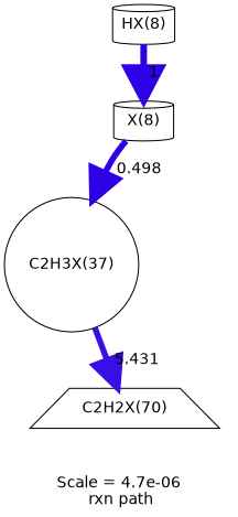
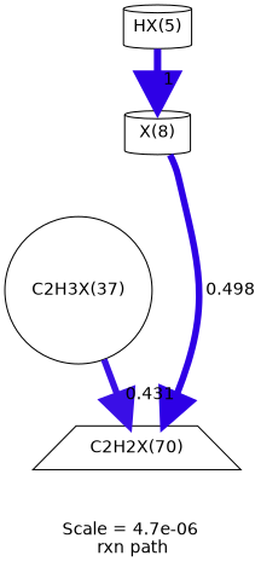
  digraph {
    fontname=Helvetica
    label="Scale = 4.7e-06\l rxn path"
    node [fontname=Helvetica shape=cylinder]
    edge [fontname=Helvetica]
-   n1 [label="HX(8)"]
+   n1 [label="HX(5)"]
    n2 [label="X(8)"]
    n3 [label="C2H3X(37)" shape=circle]
    n4 [label="C2H2X(70)" shape=trapezium]
    n1 -> n2 [arrowsize=3 color="0.7, 1.5, 0.9" label=" 1" style="setlinewidth(6)"]
-   n2 -> n3 [arrowsize=2.74 color="0.7, 0.998, 0.9" label=" 0.498" style="setlinewidth(5.47)"]
-   n3 -> n4 [arrowsize=2.68 color="0.7, 0.931, 0.9" label=" 5.431" style="setlinewidth(5.37)"]
+   n2 -> n4 [arrowsize=2.74 color="0.7, 0.998, 0.9" label=" 0.498" style="setlinewidth(5.47)"]
+   n3 -> n4 [arrowsize=2.68 color="0.7, 0.931, 0.9" label=" 0.431" style="setlinewidth(5.37)"]
  }
